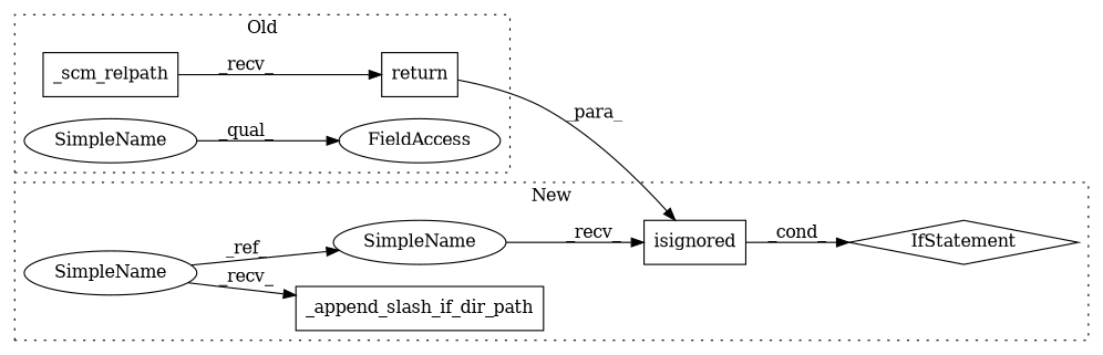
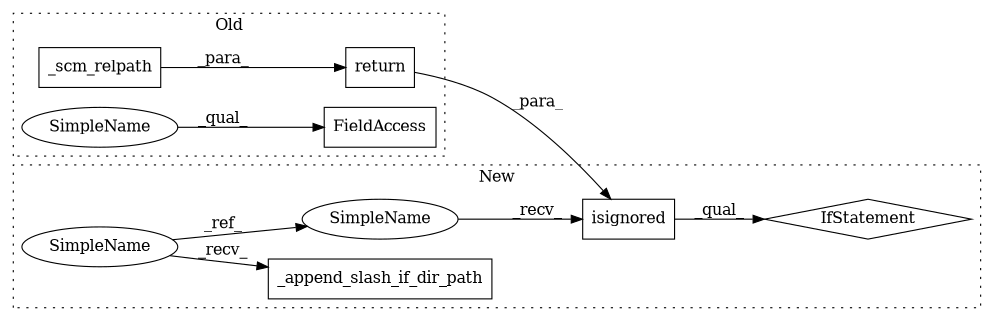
  digraph {
    rankdir=LR
    node [a=32 l=4 s=1884 shape=box]
    n1 [l="13,1" label=_scm_relpath s="1909,1929"]
-   n2 [a=22 l=12 label=FieldAccess shape=ellipse]
+   n2 [a=22 l=12 label=FieldAccess]
    n3 [a=41 l=7 label=return s=1877]
    n4 [a=42 label=SimpleName shape=ellipse]
    n5 [l="26,1" label=_append_slash_if_dir_path s="2792,2825"]
    n6 [l="10,1" label=isignored s="2777,2826"]
    n7 [a=42 label=SimpleName s=2743 shape=ellipse]
    n8 [a=25 l="4,2" label=IfStatement s="2768,2827" shape=diamond]
    n9 [a=42 label=SimpleName s=2772 shape=ellipse]
    subgraph cluster_1 {
      label=Old
      style=dotted
      n1
      n2
      n3
      n4
    }
    subgraph cluster_2 {
      label=New
      style=dotted
      n5
      n6
      n7
      n8
      n9
    }
-   n1 -> n3 [label=_recv_]
+   n1 -> n3 [label=_para_]
    n3 -> n6 [label=_para_]
    n4 -> n2 [label=_qual_]
-   n6 -> n8 [label=_cond_]
+   n6 -> n8 [label=_qual_]
    n7 -> n5 [label=_recv_]
    n7 -> n9 [label=_ref_]
    n9 -> n6 [label=_recv_]
  }
